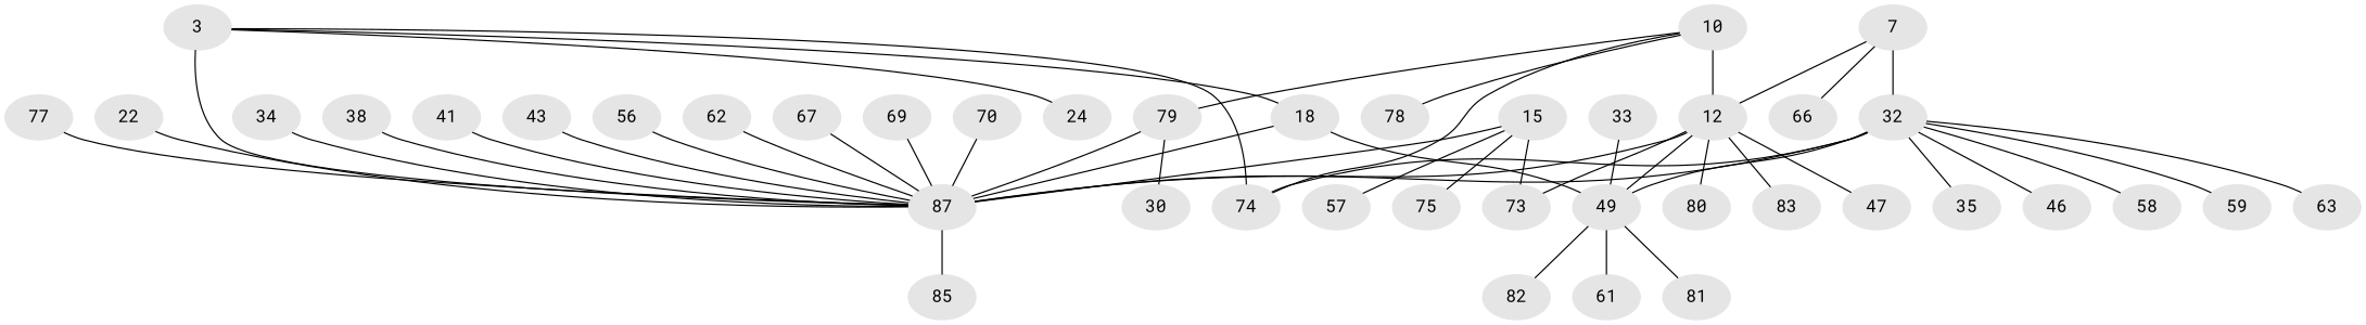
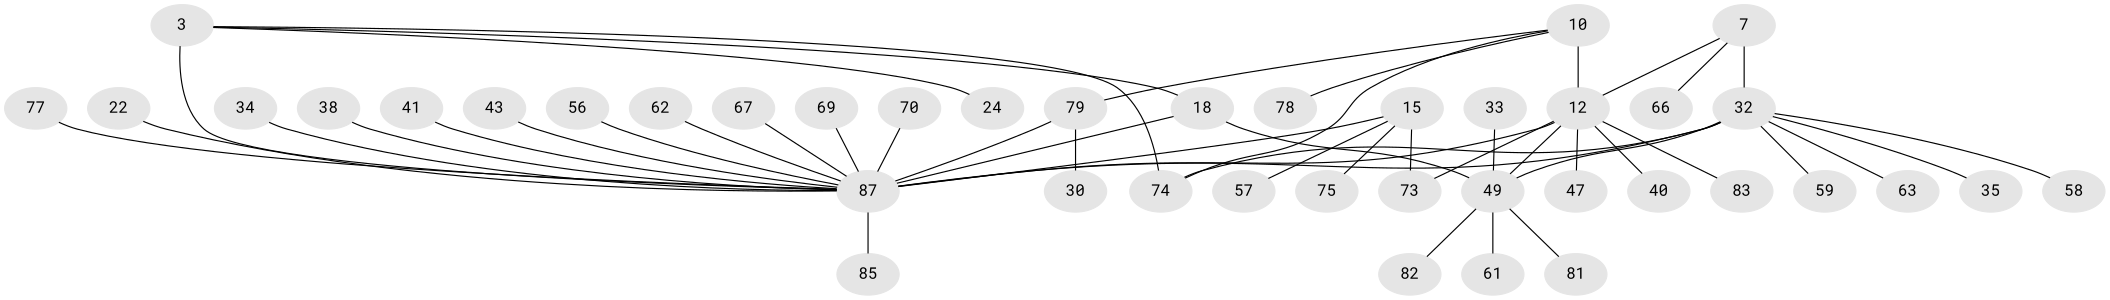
  graph {
    fontname="Roboto Mono"
    node [color=gray90 fontname="Roboto Mono" style=filled]
    edge [fontname="Roboto Mono"]
    3 [super="+1"]
    18 [super="+17"]
    24
    74 [super="+68+36"]
    n5 [label=87 super="+71+16+4"]
    49 [super="+42+20"]
    85 [super="+72"]
    7 [super="+6"]
    12 [super="+11"]
    32 [super="+21+23+25+28+8"]
    66
    47
    73 [super="+55"]
-   80
+   80 [label=40]
    83 [super="+39"]
    35
-   46 [super="+29"]
    58
    59
    63 [super="+60"]
    10 [super="+9"]
    78
    79 [super="+76"]
    30
    61
    81
    82 [super="+48"]
    15 [super="+14"]
    57 [super="+51"]
    75
    22
    33
    34
    38
    41
    43
    56
    62
    67 [super="+64"]
    69
    70 [super="+54"]
    77 [super="+53"]
    3 -- 18
    3 -- 24
    3 -- 74
    3 -- n5 [weight=4]
    18 -- n5 [weight=2]
    18 -- 49 [weight=4]
    n5 -- 85
    49 -- 61
    49 -- 81
    49 -- 82
    7 -- 12
    7 -- 32 [weight=4]
    7 -- 66
    12 -- n5 [weight=2]
    12 -- 49
    12 -- 47
    12 -- 73
    12 -- 80
    12 -- 83
    32 -- 74
    32 -- n5 [weight=2]
    32 -- 49 [weight=2]
    32 -- 35
-   32 -- 46
    32 -- 58
    32 -- 59
    32 -- 63
    10 -- 74
    10 -- 12 [weight=4]
    10 -- 78
    10 -- 79
    79 -- n5
    79 -- 30
    15 -- n5 [weight=5]
    15 -- 73
    15 -- 57
    15 -- 75
    22 -- n5
    33 -- 49
    34 -- n5
    38 -- n5
    41 -- n5
    43 -- n5
    56 -- n5
    62 -- n5
    67 -- n5
    69 -- n5
    70 -- n5 [weight=2]
    77 -- n5
  }
